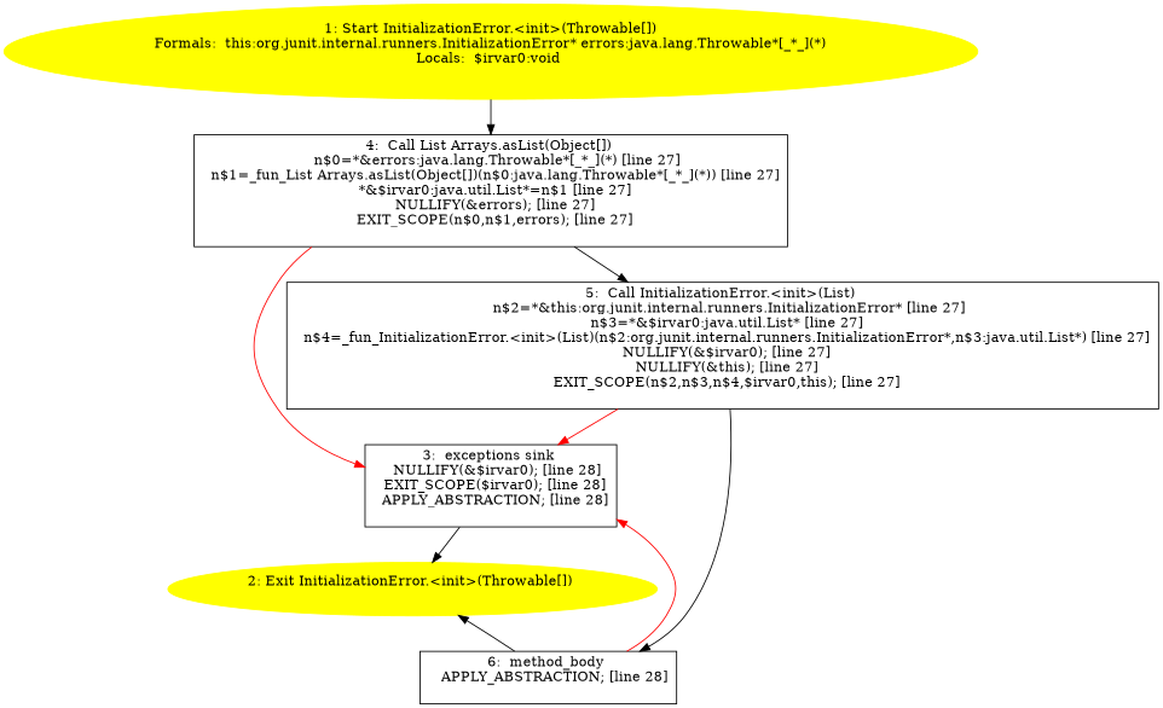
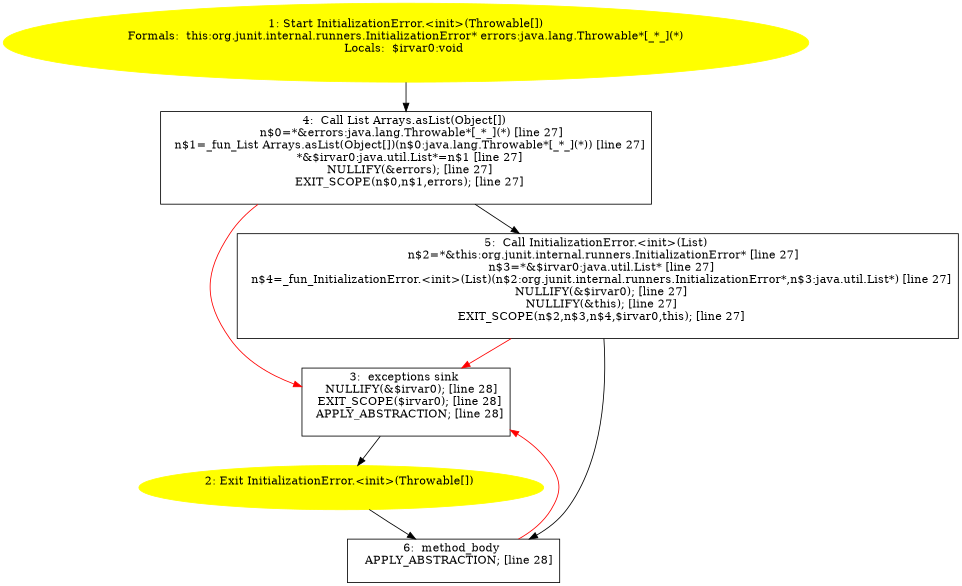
  digraph {
    node [shape=box]
    n1 [color=yellow label="1: Start InitializationError.<init>(Throwable[])\nFormals:  this:org.junit.internal.runners.InitializationError* errors:java.lang.Throwable*[_*_](*)\nLocals:  $irvar0:void \n  " style=filled shape=""]
    n2 [label="4:  Call List Arrays.asList(Object[]) \n   n$0=*&errors:java.lang.Throwable*[_*_](*) [line 27]\n  n$1=_fun_List Arrays.asList(Object[])(n$0:java.lang.Throwable*[_*_](*)) [line 27]\n  *&$irvar0:java.util.List*=n$1 [line 27]\n  NULLIFY(&errors); [line 27]\n  EXIT_SCOPE(n$0,n$1,errors); [line 27]\n "]
    n3 [label="3:  exceptions sink \n   NULLIFY(&$irvar0); [line 28]\n  EXIT_SCOPE($irvar0); [line 28]\n  APPLY_ABSTRACTION; [line 28]\n "]
    n4 [label="5:  Call InitializationError.<init>(List) \n   n$2=*&this:org.junit.internal.runners.InitializationError* [line 27]\n  n$3=*&$irvar0:java.util.List* [line 27]\n  n$4=_fun_InitializationError.<init>(List)(n$2:org.junit.internal.runners.InitializationError*,n$3:java.util.List*) [line 27]\n  NULLIFY(&$irvar0); [line 27]\n  NULLIFY(&this); [line 27]\n  EXIT_SCOPE(n$2,n$3,n$4,$irvar0,this); [line 27]\n "]
    n5 [color=yellow label="2: Exit InitializationError.<init>(Throwable[]) \n  " style=filled shape=""]
    n6 [label="6:  method_body \n   APPLY_ABSTRACTION; [line 28]\n "]
    n1 -> n2
    n2 -> n3 [color=red]
    n2 -> n4
    n3 -> n5
    n4 -> n3 [color=red]
    n4 -> n6
    n6 -> n3 [color=red]
-   n6 -> n5
+   n5 -> n6
  }
